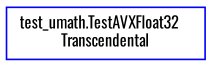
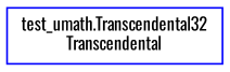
  digraph {
    rankdir=LR
    fontname=Oswald
-   n1 [color=blue fillcolor=white fontname=Oswald fontsize=10 height=0.2 label="test_umath.TestAVXFloat32\lTranscendental" shape=record style=filled width=0.4]
+   n1 [color=blue fillcolor=white fontname=Oswald fontsize=10 height=0.2 label="test_umath.Transcendental32\lTranscendental" shape=record style=filled width=0.4]
  }
